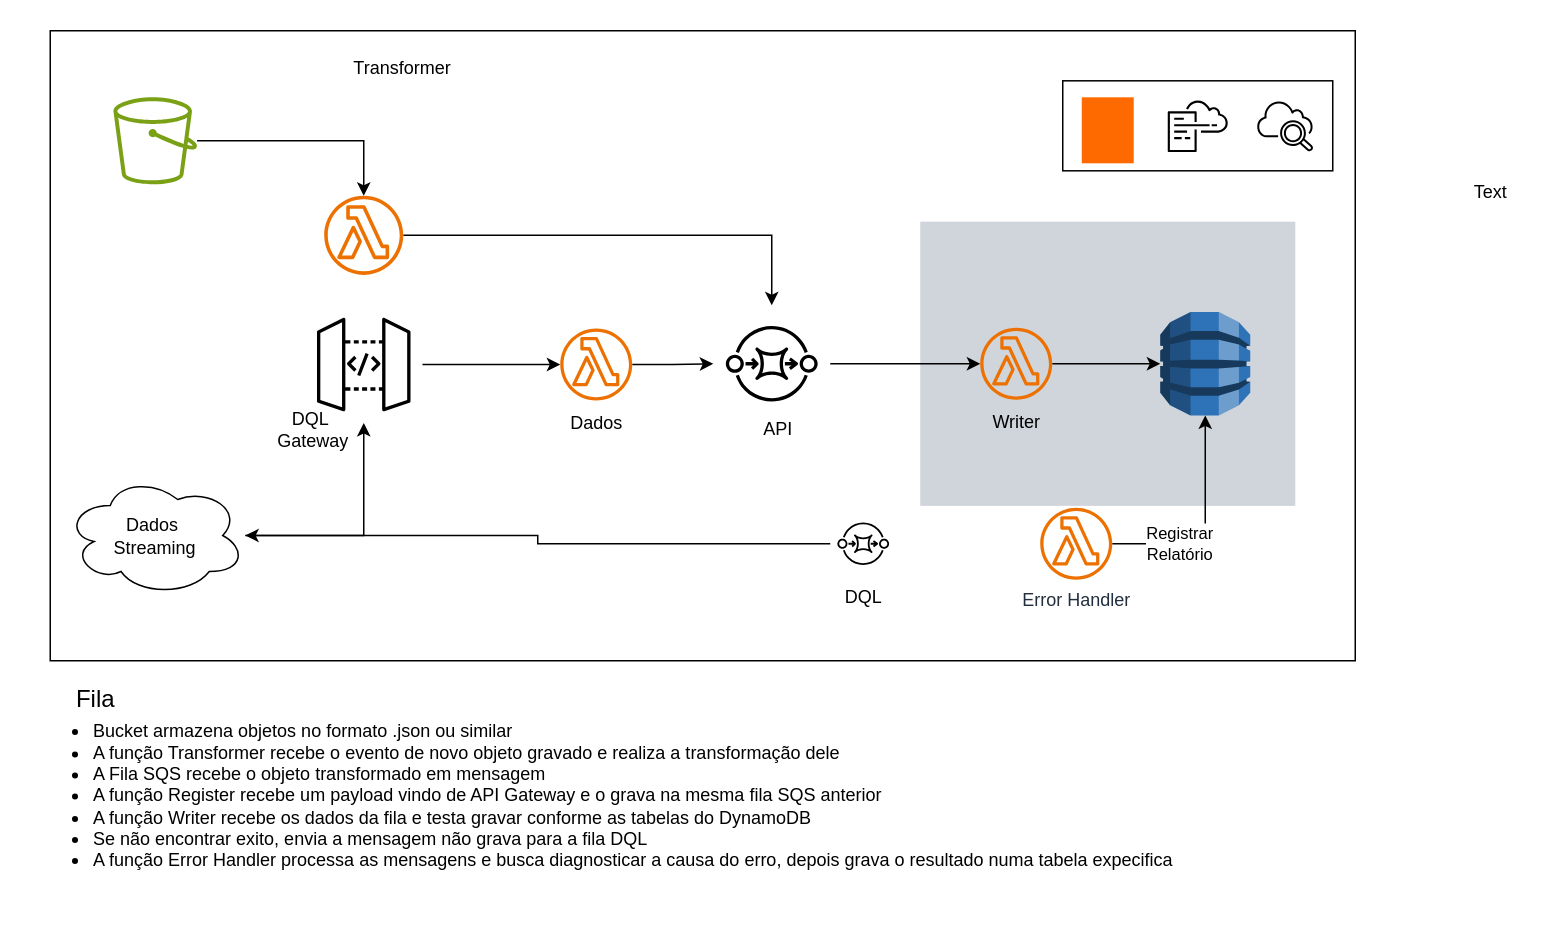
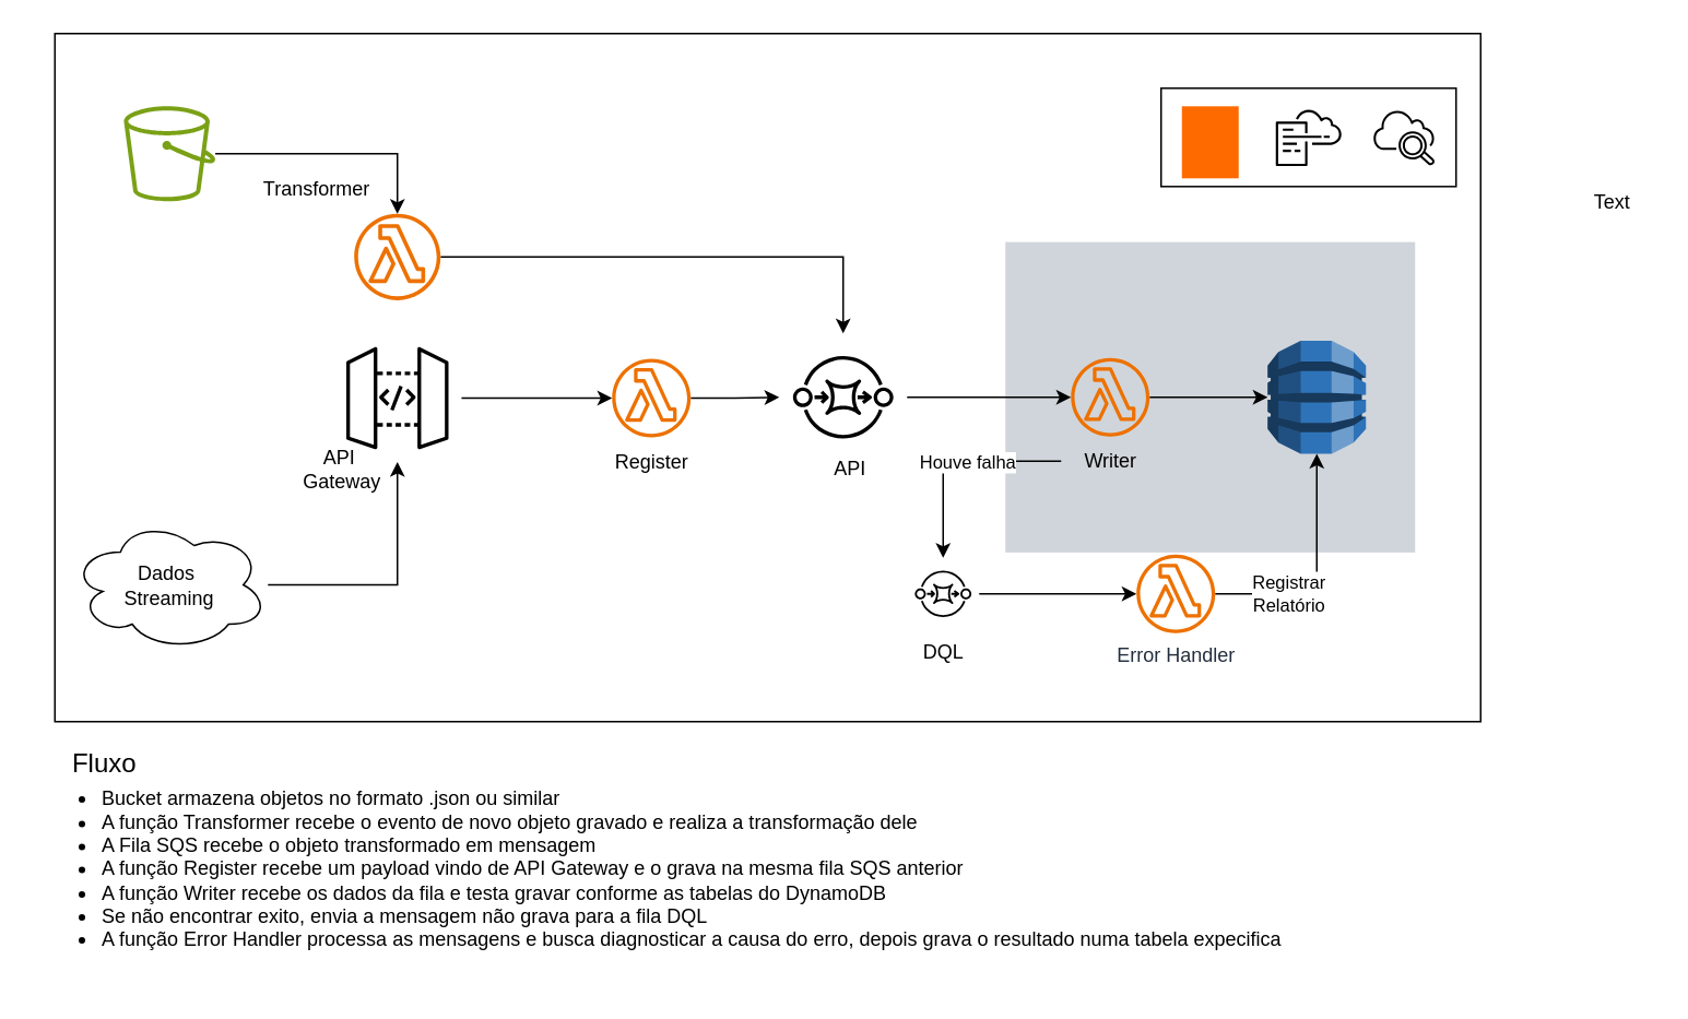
  <mxCell id="0" />
  <mxCell id="1" parent="0" />
  <mxCell id="2" value="" style="rounded=0;whiteSpace=wrap;html=1;fillColor=none;" parent="1" vertex="1"><mxGeometry x="33" y="20" width="870" height="420" as="geometry" /></mxCell>
  <mxCell id="3" value="" style="rounded=0;whiteSpace=wrap;html=1;fillColor=none;" parent="1" vertex="1"><mxGeometry x="708" y="53.37" width="180" height="60" as="geometry" /></mxCell>
  <mxCell id="4" style="edgeStyle=orthogonalEdgeStyle;rounded=0;orthogonalLoop=1;jettySize=auto;html=1;" parent="1" source="5" target="9" edge="1"><mxGeometry relative="1" as="geometry" /></mxCell>
  <mxCell id="5" value="" style="sketch=0;points=[[0,0,0],[0.25,0,0],[0.5,0,0],[0.75,0,0],[1,0,0],[0,1,0],[0.25,1,0],[0.5,1,0],[0.75,1,0],[1,1,0],[0,0.25,0],[0,0.5,0],[0,0.75,0],[1,0.25,0],[1,0.5,0],[1,0.75,0]];outlineConnect=0;dashed=0;verticalLabelPosition=bottom;verticalAlign=top;align=center;html=1;fontSize=12;fontStyle=0;aspect=fixed;shape=mxgraph.aws4.resourceIcon;resIcon=mxgraph.aws4.api_gateway;" parent="1" vertex="1"><mxGeometry x="203" y="203.5" width="78" height="78" as="geometry" /></mxCell>
- <mxCell id="6" value="&lt;div&gt;DQL&amp;nbsp;&lt;/div&gt;&lt;div&gt;Gateway&lt;/div&gt;" style="text;html=1;align=center;verticalAlign=middle;resizable=0;points=[];autosize=1;strokeColor=none;fillColor=none;" parent="1" vertex="1"><mxGeometry x="173" y="266" width="70" height="40" as="geometry" /></mxCell>
- <mxCell id="7" value="Dados" style="text;html=1;align=center;verticalAlign=middle;resizable=0;points=[];autosize=1;strokeColor=none;fillColor=none;" parent="1" vertex="1"><mxGeometry x="362" y="266.5" width="70" height="30" as="geometry" /></mxCell>
+ <mxCell id="6" value="&lt;div&gt;API&amp;nbsp;&lt;/div&gt;&lt;div&gt;Gateway&lt;/div&gt;" style="text;html=1;align=center;verticalAlign=middle;resizable=0;points=[];autosize=1;strokeColor=none;fillColor=none;" parent="1" vertex="1"><mxGeometry x="173" y="266" width="70" height="40" as="geometry" /></mxCell>
+ <mxCell id="7" value="Register" style="text;html=1;align=center;verticalAlign=middle;resizable=0;points=[];autosize=1;strokeColor=none;fillColor=none;" parent="1" vertex="1"><mxGeometry x="362" y="266.5" width="70" height="30" as="geometry" /></mxCell>
  <mxCell id="8" style="edgeStyle=orthogonalEdgeStyle;rounded=0;orthogonalLoop=1;jettySize=auto;html=1;" parent="1" source="9" target="12" edge="1"><mxGeometry relative="1" as="geometry" /></mxCell>
  <mxCell id="9" value="" style="sketch=0;outlineConnect=0;fontColor=#232F3E;gradientColor=none;fillColor=#ED7100;strokeColor=none;dashed=0;verticalLabelPosition=bottom;verticalAlign=top;align=center;html=1;fontSize=12;fontStyle=0;aspect=fixed;pointerEvents=1;shape=mxgraph.aws4.lambda_function;" parent="1" vertex="1"><mxGeometry x="373" y="218.5" width="48" height="48" as="geometry" /></mxCell>
  <mxCell id="10" value="" style="rounded=0;whiteSpace=wrap;html=1;fillColor=#647687;fontColor=#ffffff;strokeColor=none;opacity=30;" parent="1" vertex="1"><mxGeometry x="613" y="147.25" width="250" height="189.5" as="geometry" /></mxCell>
  <mxCell id="11" style="edgeStyle=orthogonalEdgeStyle;rounded=0;orthogonalLoop=1;jettySize=auto;html=1;" parent="1" source="12" target="15" edge="1"><mxGeometry relative="1" as="geometry" /></mxCell>
  <mxCell id="12" value="" style="sketch=0;points=[[0,0,0],[0.25,0,0],[0.5,0,0],[0.75,0,0],[1,0,0],[0,1,0],[0.25,1,0],[0.5,1,0],[0.75,1,0],[1,1,0],[0,0.25,0],[0,0.5,0],[0,0.75,0],[1,0.25,0],[1,0.5,0],[1,0.75,0]];outlineConnect=0;dashed=0;verticalLabelPosition=bottom;verticalAlign=top;align=center;html=1;fontSize=12;fontStyle=0;aspect=fixed;shape=mxgraph.aws4.resourceIcon;resIcon=mxgraph.aws4.sqs;fillColor=none;" parent="1" vertex="1"><mxGeometry x="475" y="203" width="78" height="78" as="geometry" /></mxCell>
  <mxCell id="13" value="API" style="text;html=1;align=center;verticalAlign=middle;resizable=0;points=[];autosize=1;strokeColor=none;fillColor=none;" parent="1" vertex="1"><mxGeometry x="493" y="271" width="50" height="30" as="geometry" /></mxCell>
  <mxCell id="14" style="edgeStyle=orthogonalEdgeStyle;rounded=0;orthogonalLoop=1;jettySize=auto;html=1;" parent="1" source="15" target="19" edge="1"><mxGeometry relative="1" as="geometry" /></mxCell>
  <mxCell id="15" value="" style="sketch=0;outlineConnect=0;fontColor=#232F3E;gradientColor=none;fillColor=#ED7100;strokeColor=none;dashed=0;verticalLabelPosition=bottom;verticalAlign=top;align=center;html=1;fontSize=12;fontStyle=0;aspect=fixed;pointerEvents=1;shape=mxgraph.aws4.lambda_function;" parent="1" vertex="1"><mxGeometry x="653" y="218" width="48" height="48" as="geometry" /></mxCell>
+ <mxCell id="16" style="edgeStyle=orthogonalEdgeStyle;rounded=0;orthogonalLoop=1;jettySize=auto;html=1;" parent="1" source="18" target="31" edge="1"><mxGeometry relative="1" as="geometry" /></mxCell>
+ <mxCell id="17" value="Houve falha" style="edgeLabel;html=1;align=center;verticalAlign=middle;resizable=0;points=[];" parent="16" vertex="1" connectable="0"><mxGeometry x="-0.116" relative="1" as="geometry"><mxPoint as="offset" /></mxGeometry></mxCell>
  <mxCell id="18" value="Writer" style="text;html=1;align=center;verticalAlign=middle;resizable=0;points=[];autosize=1;strokeColor=none;fillColor=none;" parent="1" vertex="1"><mxGeometry x="647" y="266" width="60" height="30" as="geometry" /></mxCell>
  <mxCell id="19" value="" style="outlineConnect=0;dashed=0;verticalLabelPosition=bottom;verticalAlign=top;align=center;html=1;shape=mxgraph.aws3.dynamo_db;fillColor=#2E73B8;gradientColor=none;" parent="1" vertex="1"><mxGeometry x="773" y="207.5" width="60" height="69" as="geometry" /></mxCell>
  <mxCell id="20" value="" style="sketch=0;points=[[0,0,0],[0.25,0,0],[0.5,0,0],[0.75,0,0],[1,0,0],[0,1,0],[0.25,1,0],[0.5,1,0],[0.75,1,0],[1,1,0],[0,0.25,0],[0,0.5,0],[0,0.75,0],[1,0.25,0],[1,0.5,0],[1,0.75,0]];points=[[0,0,0],[0.25,0,0],[0.5,0,0],[0.75,0,0],[1,0,0],[0,1,0],[0.25,1,0],[0.5,1,0],[0.75,1,0],[1,1,0],[0,0.25,0],[0,0.5,0],[0,0.75,0],[1,0.25,0],[1,0.5,0],[1,0.75,0]];outlineConnect=0;dashed=0;verticalLabelPosition=bottom;verticalAlign=top;align=center;html=1;fontSize=12;fontStyle=0;aspect=fixed;shape=mxgraph.aws4.resourceIcon;resIcon=mxgraph.aws4.cloudwatch_2;fillColor=none;" parent="1" vertex="1"><mxGeometry x="833" y="59.99" width="46.75" height="46.75" as="geometry" /></mxCell>
  <mxCell id="21" value="" style="sketch=0;points=[[0,0,0],[0.25,0,0],[0.5,0,0],[0.75,0,0],[1,0,0],[0,1,0],[0.25,1,0],[0.5,1,0],[0.75,1,0],[1,1,0],[0,0.25,0],[0,0.5,0],[0,0.75,0],[1,0.25,0],[1,0.5,0],[1,0.75,0]];points=[[0,0,0],[0.25,0,0],[0.5,0,0],[0.75,0,0],[1,0,0],[0,1,0],[0.25,1,0],[0.5,1,0],[0.75,1,0],[1,1,0],[0,0.25,0],[0,0.5,0],[0,0.75,0],[1,0.25,0],[1,0.5,0],[1,0.75,0]];outlineConnect=0;fillColor=none;dashed=0;verticalLabelPosition=bottom;verticalAlign=top;align=center;html=1;fontSize=12;fontStyle=0;aspect=fixed;shape=mxgraph.aws4.resourceIcon;resIcon=mxgraph.aws4.cloudformation;" parent="1" vertex="1"><mxGeometry x="773" y="58.37" width="50" height="50" as="geometry" /></mxCell>
  <mxCell id="22" value="" style="points=[];aspect=fixed;html=1;align=center;shadow=0;dashed=0;fillColor=#FF6A00;strokeColor=none;shape=mxgraph.alibaba_cloud.codepipeline;" parent="1" vertex="1"><mxGeometry x="720.68" y="64.37" width="34.64" height="44" as="geometry" /></mxCell>
  <mxCell id="23" style="edgeStyle=orthogonalEdgeStyle;rounded=0;orthogonalLoop=1;jettySize=auto;html=1;" edge="1" parent="1" source="24" target="12"><mxGeometry relative="1" as="geometry" /></mxCell>
  <mxCell id="24" value="" style="sketch=0;outlineConnect=0;fontColor=#232F3E;gradientColor=none;fillColor=#ED7100;strokeColor=none;dashed=0;verticalLabelPosition=bottom;verticalAlign=top;align=center;html=1;fontSize=12;fontStyle=0;aspect=fixed;pointerEvents=1;shape=mxgraph.aws4.lambda_function;" parent="1" vertex="1"><mxGeometry x="215.62" y="130" width="52.75" height="52.75" as="geometry" /></mxCell>
  <mxCell id="25" style="edgeStyle=orthogonalEdgeStyle;rounded=0;orthogonalLoop=1;jettySize=auto;html=1;" parent="1" source="26" target="5" edge="1"><mxGeometry relative="1" as="geometry" /></mxCell>
  <mxCell id="26" value="Dados&amp;nbsp;&lt;div&gt;Streaming&lt;/div&gt;" style="ellipse;shape=cloud;whiteSpace=wrap;html=1;" parent="1" vertex="1"><mxGeometry x="43" y="316.5" width="120" height="80" as="geometry" /></mxCell>
  <mxCell id="27" style="edgeStyle=orthogonalEdgeStyle;rounded=0;orthogonalLoop=1;jettySize=auto;html=1;" parent="1" source="28" target="24" edge="1"><mxGeometry relative="1" as="geometry" /></mxCell>
  <mxCell id="28" value="" style="sketch=0;outlineConnect=0;fontColor=#232F3E;gradientColor=none;fillColor=light-dark(#7AA116,#FFFFFF);strokeColor=none;dashed=0;verticalLabelPosition=bottom;verticalAlign=top;align=center;html=1;fontSize=12;fontStyle=0;aspect=fixed;pointerEvents=1;shape=mxgraph.aws4.bucket;" parent="1" vertex="1"><mxGeometry x="75.11" y="64.37" width="55.77" height="58" as="geometry" /></mxCell>
- <mxCell id="29" value="Transformer" style="text;html=1;align=center;verticalAlign=middle;whiteSpace=wrap;rounded=0;" parent="1" vertex="1"><mxGeometry x="238" y="30" width="60" height="30" as="geometry" /></mxCell>
- <mxCell id="30" style="edgeStyle=orthogonalEdgeStyle;rounded=0;orthogonalLoop=1;jettySize=auto;html=1;" parent="1" source="31" target="26" edge="1"><mxGeometry relative="1" as="geometry" /></mxCell>
+ <mxCell id="29" value="Transformer" style="text;html=1;align=center;verticalAlign=middle;whiteSpace=wrap;rounded=0;" parent="1" vertex="1"><mxGeometry x="163" y="100" width="60" height="30" as="geometry" /></mxCell>
+ <mxCell id="30" style="edgeStyle=orthogonalEdgeStyle;rounded=0;orthogonalLoop=1;jettySize=auto;html=1;" parent="1" source="31" target="34" edge="1"><mxGeometry relative="1" as="geometry" /></mxCell>
  <mxCell id="31" value="DQL" style="sketch=0;points=[[0,0,0],[0.25,0,0],[0.5,0,0],[0.75,0,0],[1,0,0],[0,1,0],[0.25,1,0],[0.5,1,0],[0.75,1,0],[1,1,0],[0,0.25,0],[0,0.5,0],[0,0.75,0],[1,0.25,0],[1,0.5,0],[1,0.75,0]];outlineConnect=0;dashed=0;verticalLabelPosition=bottom;verticalAlign=top;align=center;html=1;fontSize=12;fontStyle=0;aspect=fixed;shape=mxgraph.aws4.resourceIcon;resIcon=mxgraph.aws4.sqs;fillColor=none;" parent="1" vertex="1"><mxGeometry x="553" y="340" width="44" height="44" as="geometry" /></mxCell>
  <mxCell id="32" style="edgeStyle=orthogonalEdgeStyle;rounded=0;orthogonalLoop=1;jettySize=auto;html=1;" parent="1" source="34" target="19" edge="1"><mxGeometry relative="1" as="geometry" /></mxCell>
  <mxCell id="33" value="Registrar&lt;div&gt;Relatório&lt;/div&gt;" style="edgeLabel;html=1;align=center;verticalAlign=middle;resizable=0;points=[];" parent="32" vertex="1" connectable="0"><mxGeometry x="-0.396" y="1" relative="1" as="geometry"><mxPoint as="offset" /></mxGeometry></mxCell>
  <mxCell id="34" value="Error Handler" style="sketch=0;outlineConnect=0;fontColor=#232F3E;gradientColor=none;fillColor=#ED7100;strokeColor=none;dashed=0;verticalLabelPosition=bottom;verticalAlign=top;align=center;html=1;fontSize=12;fontStyle=0;aspect=fixed;pointerEvents=1;shape=mxgraph.aws4.lambda_function;" parent="1" vertex="1"><mxGeometry x="693" y="338" width="48" height="48" as="geometry" /></mxCell>
- <mxCell id="35" value="Text" style="text;html=1;align=center;verticalAlign=middle;resizable=0;points=[];autosize=1;strokeColor=none;fillColor=none;" vertex="1" parent="1"><mxGeometry x="968" y="113" width="50" height="30" as="geometry" /></mxCell>
- <mxCell id="36" value="&lt;font style=&quot;font-size: 16px;&quot;&gt;Fila&lt;/font&gt;" style="text;html=1;align=center;verticalAlign=middle;resizable=0;points=[];autosize=1;strokeColor=none;fillColor=none;" vertex="1" parent="1"><mxGeometry x="33" y="450" width="60" height="30" as="geometry" /></mxCell>
+ <mxCell id="35" value="Text" style="text;html=1;align=center;verticalAlign=middle;resizable=0;points=[];autosize=1;strokeColor=none;fillColor=none;" vertex="1" parent="1"><mxGeometry x="958" y="108" width="50" height="30" as="geometry" /></mxCell>
+ <mxCell id="36" value="&lt;font style=&quot;font-size: 16px;&quot;&gt;Fluxo&lt;/font&gt;" style="text;html=1;align=center;verticalAlign=middle;resizable=0;points=[];autosize=1;strokeColor=none;fillColor=none;" vertex="1" parent="1"><mxGeometry x="33" y="450" width="60" height="30" as="geometry" /></mxCell>
  <mxCell id="37" value="&lt;ul&gt;&lt;li&gt;&lt;span style=&quot;background-color: transparent; color: light-dark(rgb(0, 0, 0), rgb(255, 255, 255));&quot;&gt;Bucket armazena objetos no formato .json ou similar&lt;/span&gt;&lt;/li&gt;&lt;li&gt;&lt;span style=&quot;background-color: transparent; color: light-dark(rgb(0, 0, 0), rgb(255, 255, 255));&quot;&gt;A função Transformer recebe o evento de novo objeto gravado e realiza a transformação dele&lt;/span&gt;&lt;/li&gt;&lt;li&gt;A Fila SQS recebe o objeto transformado em mensagem&lt;/li&gt;&lt;li&gt;A função Register recebe um payload vindo de API Gateway e o grava na mesma fila SQS anterior&lt;/li&gt;&lt;li&gt;A função Writer recebe os dados da fila e testa gravar conforme as tabelas do DynamoDB&lt;/li&gt;&lt;li&gt;Se não encontrar exito, envia a mensagem não grava para a fila DQL&lt;/li&gt;&lt;li&gt;A função Error Handler processa as mensagens e busca diagnosticar a causa do erro, depois grava o resultado numa tabela expecifica&lt;/li&gt;&lt;/ul&gt;" style="text;html=1;align=left;verticalAlign=middle;resizable=0;points=[];autosize=1;strokeColor=none;fillColor=none;" vertex="1" parent="1"><mxGeometry x="20" y="460" width="780" height="140" as="geometry" /></mxCell>
